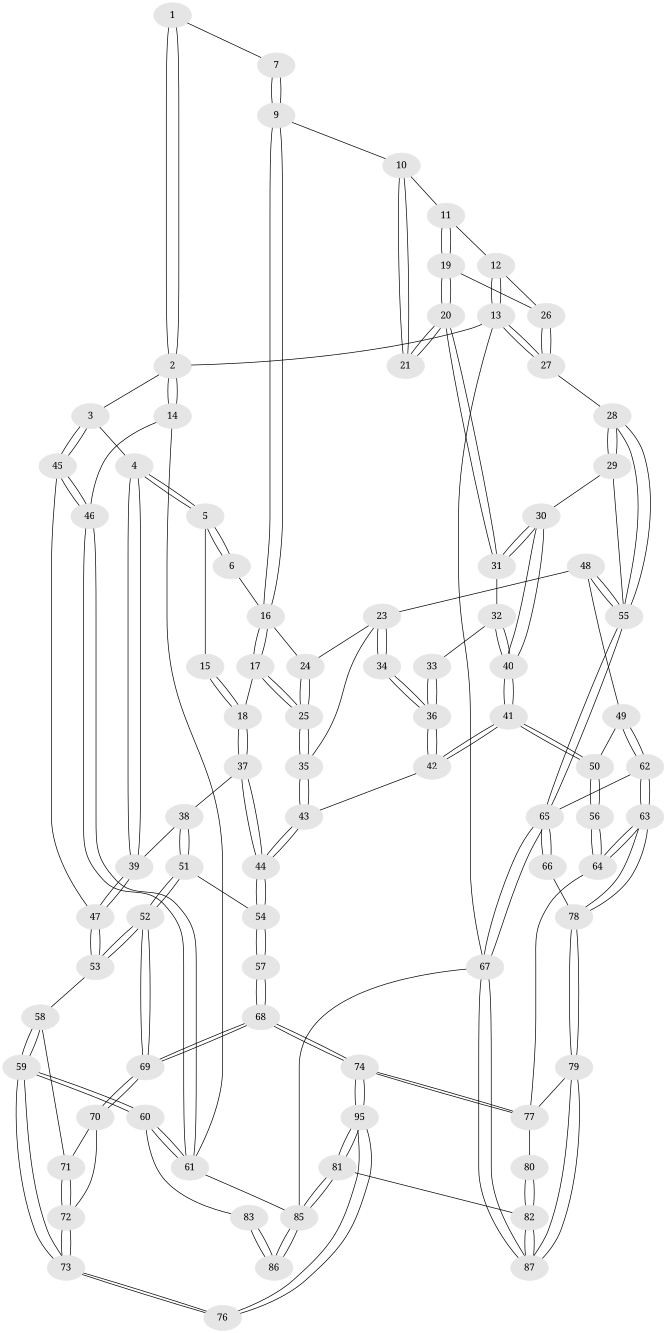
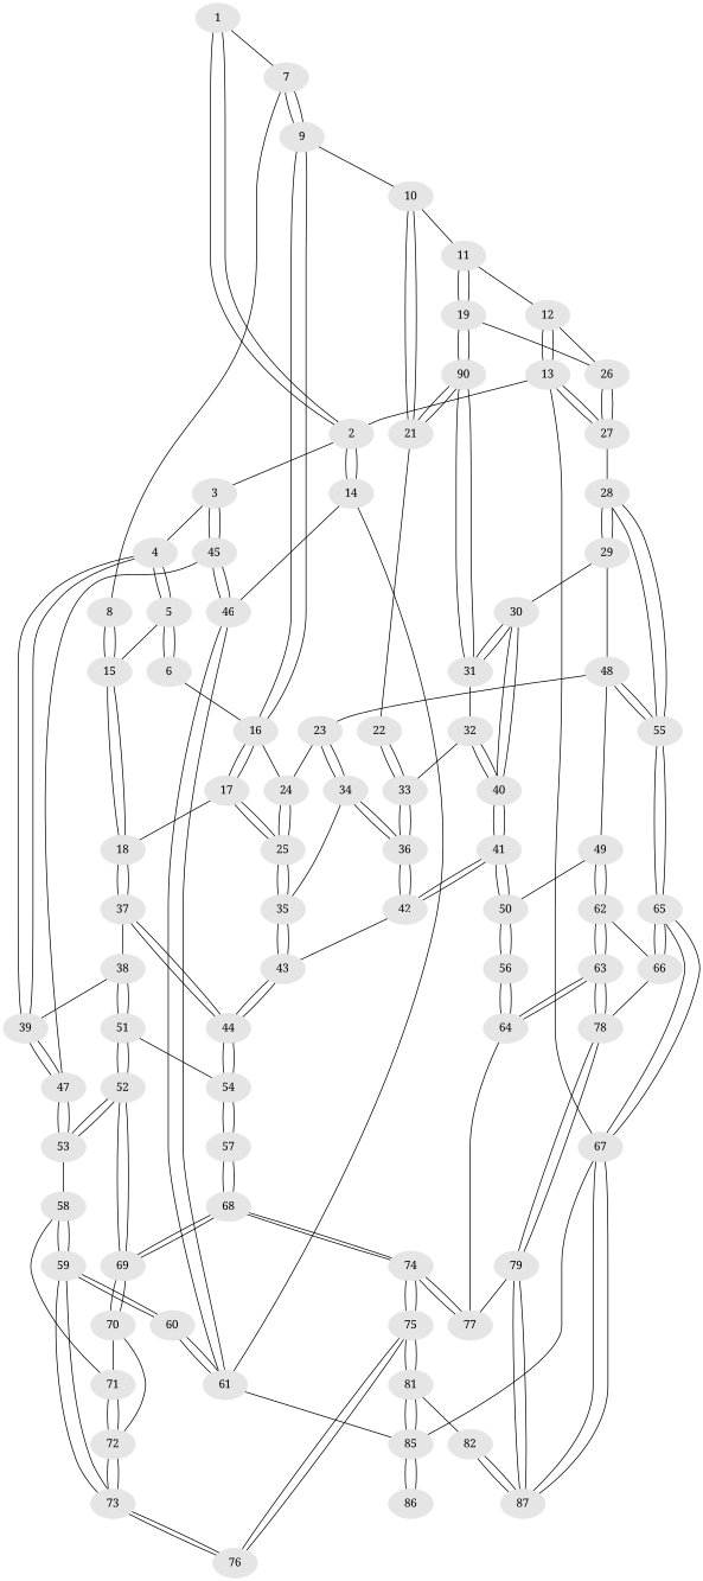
  graph {
    fontname="Noto Serif"
    node [color=gray90 fontname="Noto Serif" style=filled]
    edge [fontname="Noto Serif"]
    1
    2
    7
    3
    14
+   8
    9
    4
    45
    46
    61
    5
    39
    47
    6
    15
    16
    18
    10
    11
    21
    17
    24
    12
    19
+   22
    13
    26
-   20
+   20 [label=90]
    27
    67
    28
    85
    87
    37
    25
    35
    38
    44
    31
    32
    33
    23
    34
    36
    43
    29
    55
    30
    48
    65
    40
    49
    41
    42
    51
    54
    52
    53
    50
    56
    57
    58
    62
    63
    66
    64
    69
    70
    59
    71
    68
    77
    74
    60
    73
    72
-   83
    76
    86
    78
    79
-   80
-   75 [label=95]
+   75
    81
    82
    1 -- 2
    1 -- 2
    1 -- 7
    2 -- 3
    2 -- 14
    2 -- 14
+   7 -- 8
    7 -- 9
    7 -- 9
    3 -- 4
    3 -- 45
    3 -- 45
    14 -- 46
    14 -- 61
+   8 -- 15
+   8 -- 15
    9 -- 16
    9 -- 16
    9 -- 10
    4 -- 5
    4 -- 5
    4 -- 39
    4 -- 39
    45 -- 46
    45 -- 46
    45 -- 47
    46 -- 61
    46 -- 61
    61 -- 85
    5 -- 6
    5 -- 6
    5 -- 15
    39 -- 47
    39 -- 47
    47 -- 53
    47 -- 53
    6 -- 16
    15 -- 18
    15 -- 18
    16 -- 17
    16 -- 17
    16 -- 24
    18 -- 37
    18 -- 37
    10 -- 11
    10 -- 21
    10 -- 21
    11 -- 12
    11 -- 19
    11 -- 19
+   21 -- 22
    17 -- 18
    17 -- 25
    17 -- 25
    24 -- 25
    24 -- 25
    12 -- 13
    12 -- 13
    12 -- 26
    19 -- 26
    19 -- 20
    19 -- 20
+   22 -- 33
+   22 -- 33
    13 -- 2
    13 -- 27
    13 -- 27
    13 -- 67
    26 -- 27
    26 -- 27
    20 -- 21
    20 -- 21
    20 -- 31
    20 -- 31
    27 -- 28
    67 -- 85
    67 -- 87
    67 -- 87
    28 -- 29
    28 -- 29
    28 -- 55
    28 -- 55
    85 -- 86
    85 -- 86
    37 -- 38
    37 -- 44
    37 -- 44
    25 -- 35
    25 -- 35
    35 -- 43
    35 -- 43
    38 -- 39
    38 -- 51
    38 -- 51
    44 -- 54
    44 -- 54
    31 -- 32
    32 -- 33
    32 -- 40
    32 -- 40
    33 -- 36
    33 -- 36
    23 -- 24
    23 -- 34
    23 -- 34
-   23 -- 35
+   34 -- 35
    34 -- 36
    34 -- 36
    36 -- 42
    36 -- 42
    43 -- 44
    43 -- 44
    29 -- 30
-   29 -- 55
+   29 -- 48
    55 -- 65
    55 -- 65
    30 -- 31
    30 -- 31
    30 -- 40
    30 -- 40
    48 -- 23
    48 -- 55
    48 -- 55
    48 -- 49
    65 -- 67
    65 -- 67
    65 -- 66
    65 -- 66
    40 -- 41
    40 -- 41
    49 -- 50
    49 -- 62
    49 -- 62
    41 -- 42
    41 -- 42
    41 -- 50
    41 -- 50
    42 -- 43
    51 -- 54
    51 -- 52
    51 -- 52
    54 -- 57
    54 -- 57
    52 -- 53
    52 -- 53
    52 -- 69
    52 -- 69
    53 -- 58
    50 -- 56
    50 -- 56
    56 -- 64
    56 -- 64
    57 -- 68
    57 -- 68
    58 -- 59
    58 -- 59
    58 -- 71
    62 -- 63
    62 -- 63
-   62 -- 65
+   62 -- 66
    63 -- 64
    63 -- 64
    63 -- 78
    63 -- 78
    66 -- 78
    64 -- 77
    69 -- 70
    69 -- 70
    70 -- 71
    70 -- 72
    59 -- 60
    59 -- 60
    59 -- 73
    59 -- 73
    71 -- 72
    71 -- 72
    68 -- 69
    68 -- 69
    68 -- 74
    68 -- 74
-   77 -- 80
    74 -- 77
    74 -- 77
    74 -- 75
    74 -- 75
    60 -- 61
    60 -- 61
-   60 -- 83
    73 -- 76
    73 -- 76
    72 -- 73
    72 -- 73
-   83 -- 86
-   83 -- 86
    78 -- 79
    78 -- 79
    79 -- 87
    79 -- 87
    79 -- 77
-   80 -- 82
-   80 -- 82
    75 -- 76
    75 -- 76
    75 -- 81
    75 -- 81
    81 -- 85
    81 -- 85
    81 -- 82
    82 -- 87
    82 -- 87
  }
